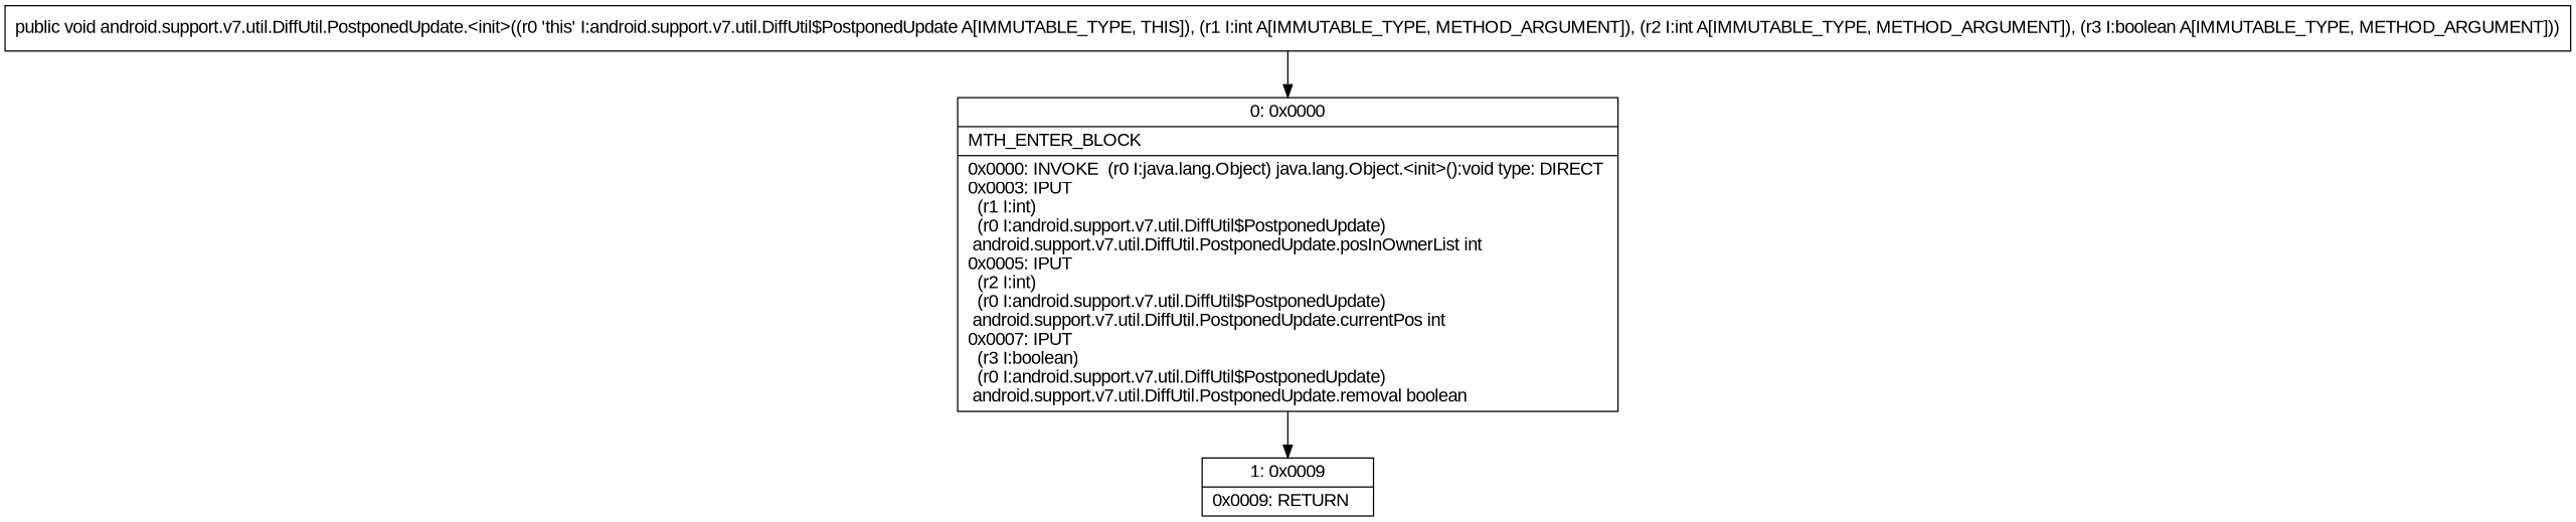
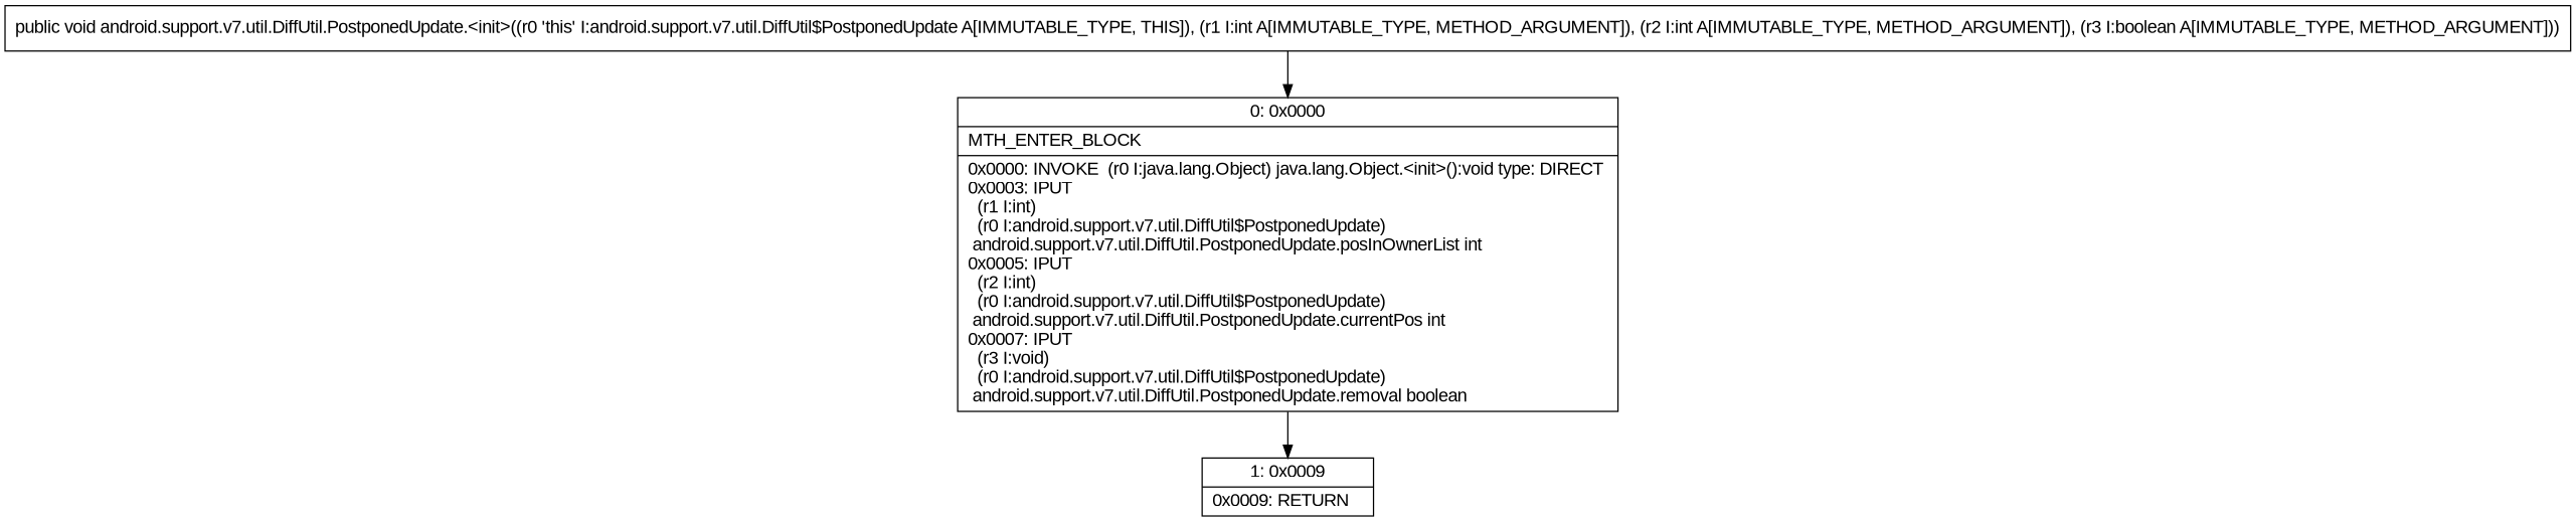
  digraph {
    fontname="Liberation Sans"
    node [shape=record fontname="Liberation Sans"]
    edge [fontname="Liberation Sans"]
-   n1 [label="{0\:\ 0x0000|MTH_ENTER_BLOCK\l|0x0000: INVOKE  (r0 I:java.lang.Object) java.lang.Object.\<init\>():void type: DIRECT \l0x0003: IPUT  \l  (r1 I:int)\l  (r0 I:android.support.v7.util.DiffUtil$PostponedUpdate)\l android.support.v7.util.DiffUtil.PostponedUpdate.posInOwnerList int \l0x0005: IPUT  \l  (r2 I:int)\l  (r0 I:android.support.v7.util.DiffUtil$PostponedUpdate)\l android.support.v7.util.DiffUtil.PostponedUpdate.currentPos int \l0x0007: IPUT  \l  (r3 I:boolean)\l  (r0 I:android.support.v7.util.DiffUtil$PostponedUpdate)\l android.support.v7.util.DiffUtil.PostponedUpdate.removal boolean \l}"]
+   n1 [label="{0\:\ 0x0000|MTH_ENTER_BLOCK\l|0x0000: INVOKE  (r0 I:java.lang.Object) java.lang.Object.\<init\>():void type: DIRECT \l0x0003: IPUT  \l  (r1 I:int)\l  (r0 I:android.support.v7.util.DiffUtil$PostponedUpdate)\l android.support.v7.util.DiffUtil.PostponedUpdate.posInOwnerList int \l0x0005: IPUT  \l  (r2 I:int)\l  (r0 I:android.support.v7.util.DiffUtil$PostponedUpdate)\l android.support.v7.util.DiffUtil.PostponedUpdate.currentPos int \l0x0007: IPUT  \l  (r3 I:void)\l  (r0 I:android.support.v7.util.DiffUtil$PostponedUpdate)\l android.support.v7.util.DiffUtil.PostponedUpdate.removal boolean \l}"]
    n2 [label="{1\:\ 0x0009|0x0009: RETURN   \l}"]
    n3 [label="{public void android.support.v7.util.DiffUtil.PostponedUpdate.\<init\>((r0 'this' I:android.support.v7.util.DiffUtil$PostponedUpdate A[IMMUTABLE_TYPE, THIS]), (r1 I:int A[IMMUTABLE_TYPE, METHOD_ARGUMENT]), (r2 I:int A[IMMUTABLE_TYPE, METHOD_ARGUMENT]), (r3 I:boolean A[IMMUTABLE_TYPE, METHOD_ARGUMENT])) }"]
    n1 -> n2
    n3 -> n1
  }
